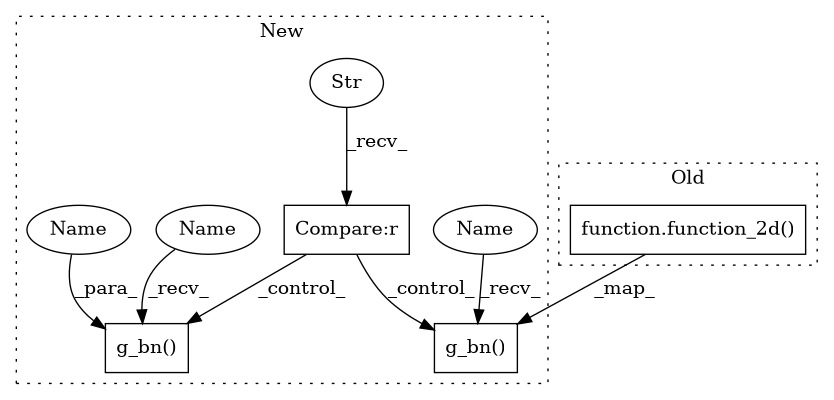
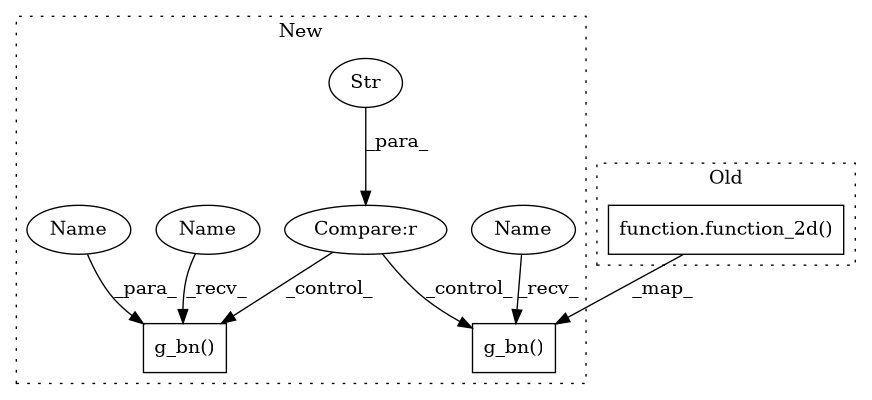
  digraph {
    node [a=75 l=7 s=639 shape=box]
    n1 [l=38 label="g_bn()"]
    n2 [l="13,1" label="g_bn()" s="785,831"]
-   n3 [a=40 l=19 label="Compare:r" s=534]
+   n3 [a=40 l=19 label="Compare:r" s=534 shape=ellipse]
    n4 [a=66 l=5 label=Str s=548 shape=ellipse]
    n5 [a=87 label=Name s=824 shape=ellipse]
    n6 [a=87 label=Name shape=ellipse]
    n7 [a=87 label=Name s=785 shape=ellipse]
    n8 [l=38 label="function.function_2d()" s=1158]
    subgraph cluster_1 {
      label=New
      style=dotted
      n1
      n2
      n3
      n4
      n5
      n6
      n7
    }
    subgraph cluster_2 {
      label=Old
      style=dotted
      n8
    }
    n3 -> n1 [label=_control_]
    n3 -> n2 [label=_control_]
-   n4 -> n3 [label=_recv_]
+   n4 -> n3 [label=_para_]
    n5 -> n2 [label=_para_]
    n6 -> n1 [label=_recv_]
    n7 -> n2 [label=_recv_]
    n8 -> n1 [label=_map_]
  }
